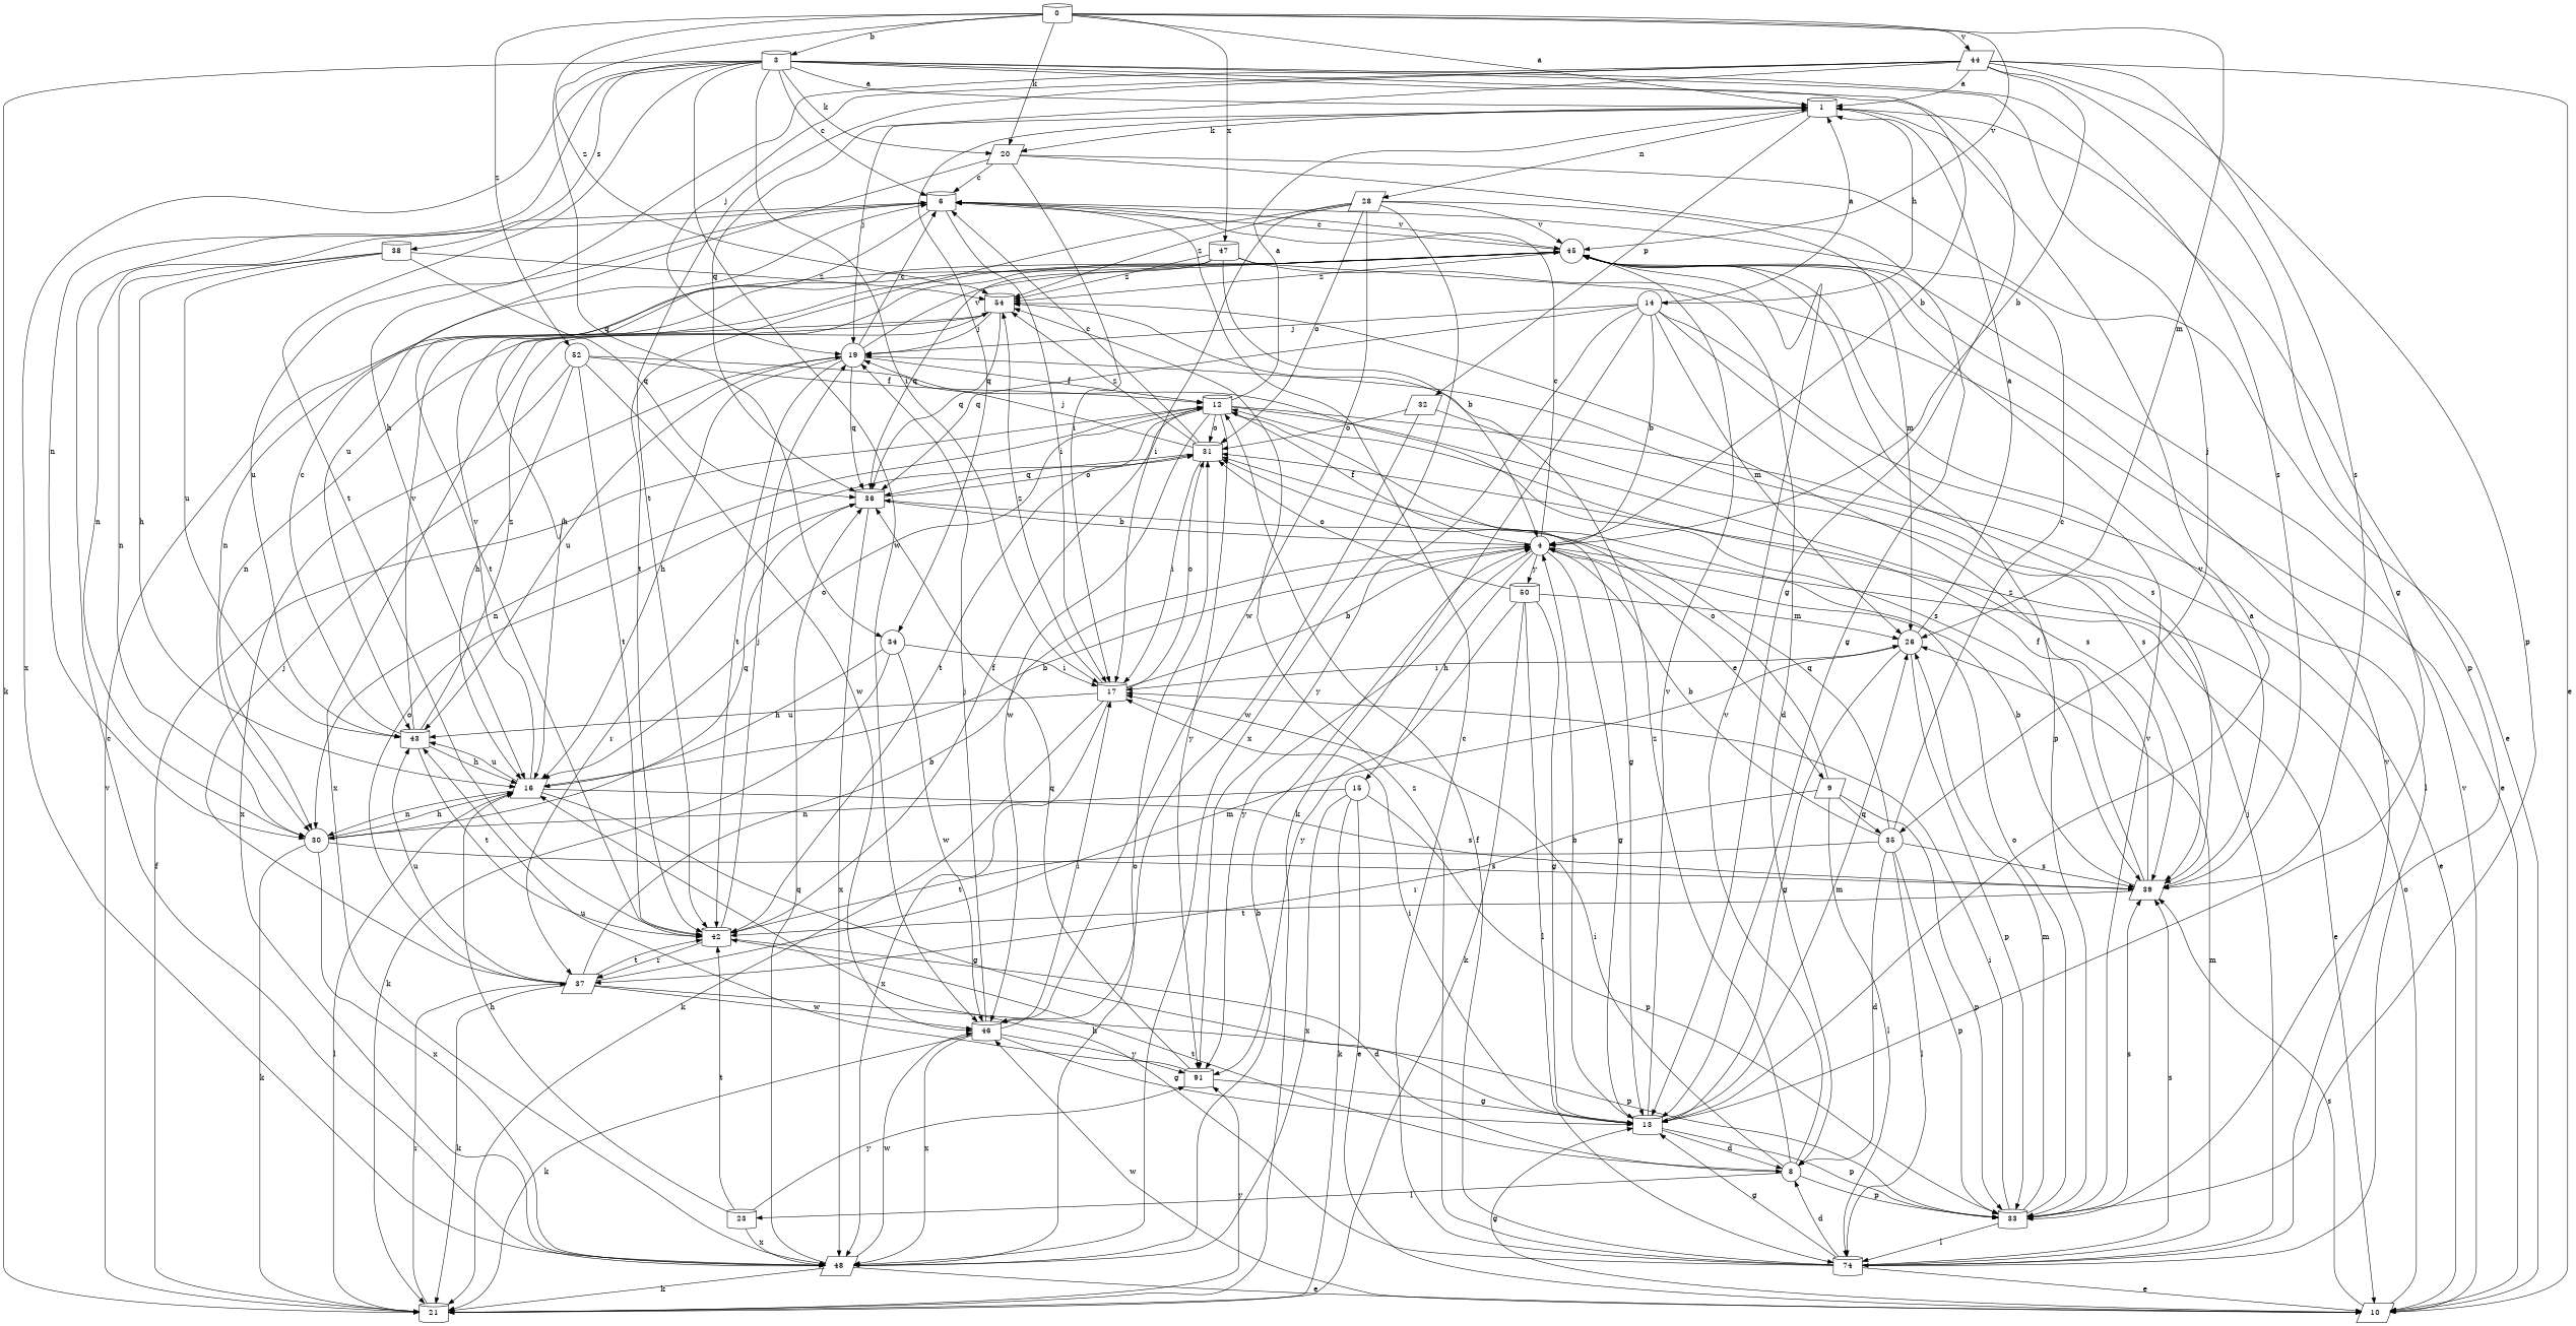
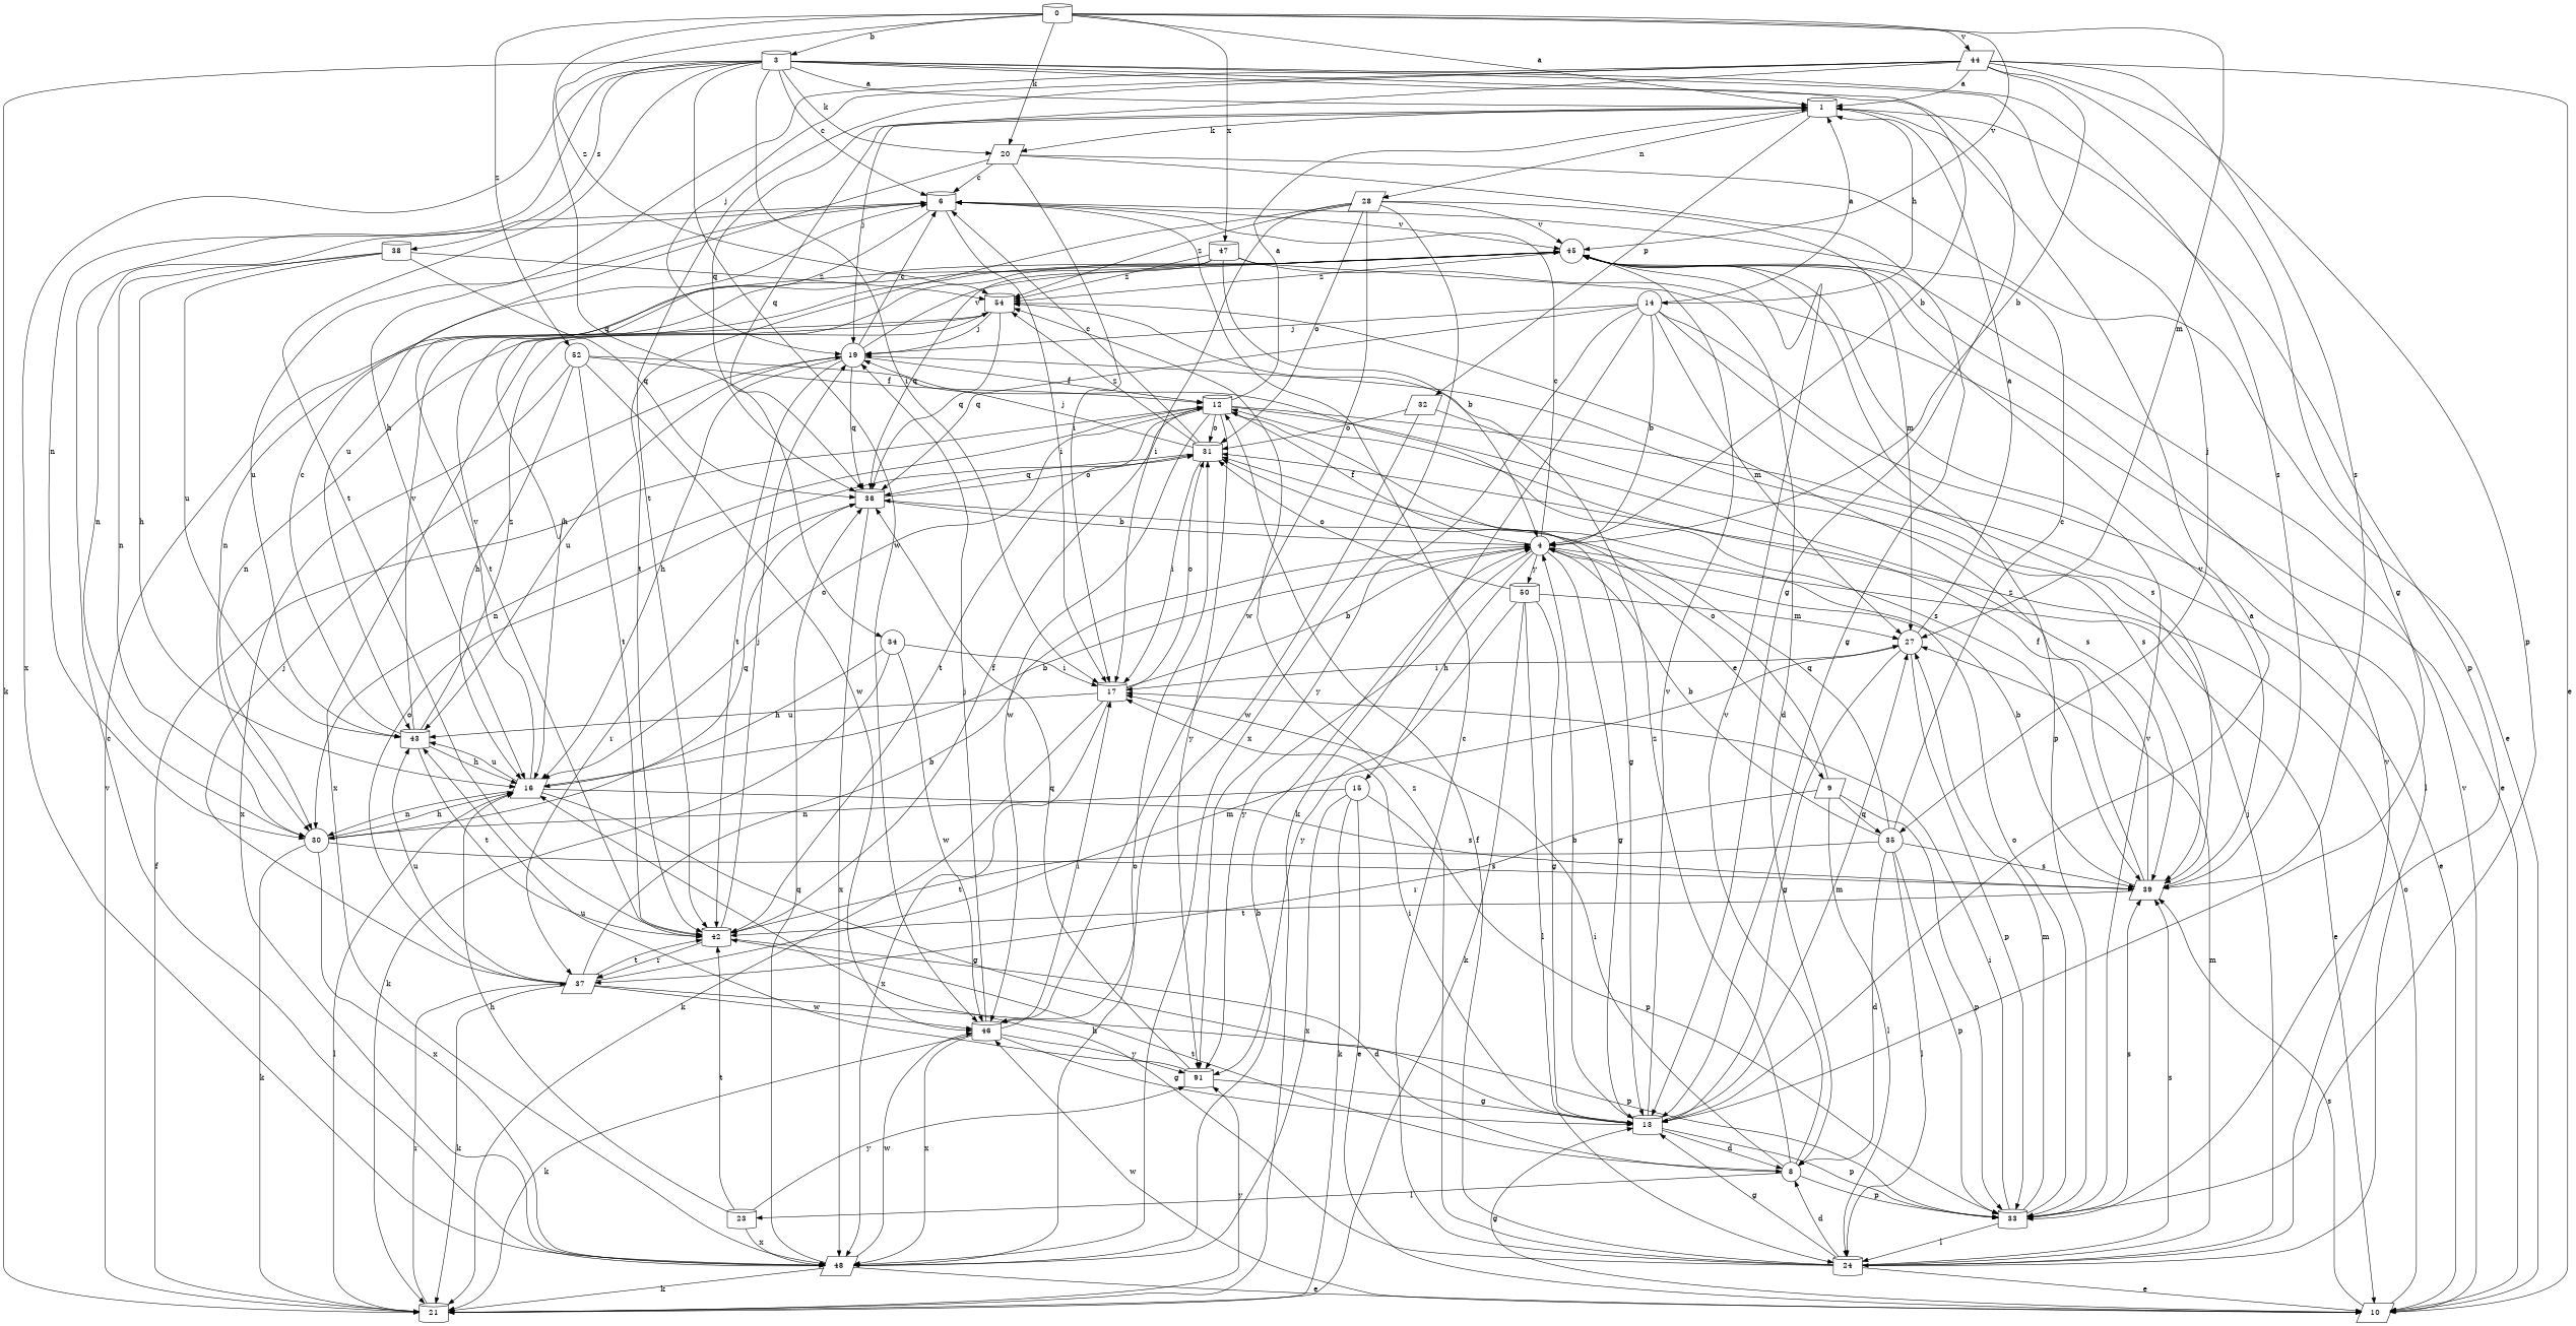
  strict digraph {
    node [shape=cylinder]
    0
    1
    3
    20 [shape=parallelogram]
-   27 [shape=circle label=26]
+   27 [shape=circle]
    34 [shape=circle]
    44 [shape=parallelogram]
    45 [shape=circle]
    47
    52 [shape=circle]
    54
    14 [shape=circle]
    19 [shape=circle]
    28 [shape=parallelogram]
    32 [shape=parallelogram]
    33
    4 [shape=circle]
    6
    13
    17
    21
    30 [shape=circle]
    35 [shape=circle]
    38
    39 [shape=parallelogram]
    42
    46
    48 [shape=parallelogram]
    10 [shape=parallelogram]
    43
    16 [shape=parallelogram]
    36
    8 [shape=circle]
    12
    n35 [label=91]
-   24 [label=74]
+   24
    31
    9 [shape=parallelogram]
    15 [shape=circle]
    50
    37 [shape=parallelogram]
    23
    0 -> 1 [label=a]
    0 -> 3 [label=b]
    0 -> 20 [label=k]
    0 -> 27 [label=m]
    0 -> 34 [label=q]
    0 -> 44 [label=v]
    0 -> 45 [label=v]
    0 -> 47 [label=x]
    0 -> 52 [label=z]
    0 -> 54 [label=z]
    1 -> 20 [label=k]
-   1 -> 34 [label=q]
+   1 -> 36 [label=q]
    1 -> 14 [label=h]
    1 -> 19 [label=j]
    1 -> 28 [label=n]
    1 -> 32 [label=p]
    1 -> 33 [label=p]
    3 -> 1 [label=a]
    3 -> 20 [label=k]
    3 -> 4 [label=b]
    3 -> 6 [label=c]
    3 -> 13 [label=g]
    3 -> 17 [label=i]
    3 -> 21 [label=k]
    3 -> 30 [label=n]
    3 -> 35 [label=j]
    3 -> 38 [label=s]
    3 -> 39 [label=s]
    3 -> 42 [label=t]
    3 -> 46 [label=w]
    3 -> 48 [label=x]
    20 -> 6 [label=c]
    20 -> 13 [label=g]
    20 -> 17 [label=i]
    20 -> 10 [label=e]
    20 -> 43 [label=u]
    27 -> 1 [label=a]
    27 -> 33 [label=p]
    27 -> 13 [label=g]
    27 -> 17 [label=i]
    34 -> 17 [label=i]
    34 -> 21 [label=k]
    34 -> 46 [label=w]
    34 -> 16 [label=h]
    44 -> 1 [label=a]
    44 -> 19 [label=j]
    44 -> 33 [label=p]
    44 -> 4 [label=b]
    44 -> 13 [label=g]
    44 -> 39 [label=s]
    44 -> 42 [label=t]
    44 -> 10 [label=e]
    44 -> 16 [label=h]
    44 -> 36 [label=q]
    45 -> 54 [label=z]
    45 -> 33 [label=p]
-   45 -> 6 [label=c]
    45 -> 16 [label=h]
    47 -> 54 [label=z]
    47 -> 4 [label=b]
    47 -> 30 [label=n]
    47 -> 10 [label=e]
    47 -> 36 [label=q]
    47 -> 8 [label=d]
    52 -> 39 [label=s]
    52 -> 42 [label=t]
    52 -> 46 [label=w]
    52 -> 48 [label=x]
    52 -> 16 [label=h]
    52 -> 12 [label=f]
    54 -> 19 [label=j]
    54 -> 30 [label=n]
    54 -> 48 [label=x]
    54 -> 36 [label=q]
    14 -> 1 [label=a]
    14 -> 27 [label=m]
    14 -> 19 [label=j]
    14 -> 4 [label=b]
    14 -> 21 [label=k]
    14 -> 39 [label=s]
    14 -> 36 [label=q]
    14 -> n35 [label=y]
    14 -> 24 [label=l]
    19 -> 45 [label=v]
    19 -> 6 [label=c]
    19 -> 42 [label=t]
    19 -> 43 [label=u]
    19 -> 16 [label=h]
    19 -> 36 [label=q]
    19 -> 12 [label=f]
    28 -> 27 [label=m]
    28 -> 45 [label=v]
    28 -> 54 [label=z]
    28 -> 17 [label=i]
    28 -> 42 [label=t]
    28 -> 46 [label=w]
    28 -> 48 [label=x]
    28 -> 31 [label=o]
    32 -> 39 [label=s]
    32 -> 46 [label=w]
    32 -> 31 [label=o]
    33 -> 27 [label=m]
    33 -> 45 [label=v]
    33 -> 17 [label=i]
    33 -> 39 [label=s]
    33 -> 24 [label=l]
    33 -> 31 [label=o]
    4 -> 6 [label=c]
    4 -> 13 [label=g]
    4 -> 10 [label=e]
    4 -> 12 [label=f]
    4 -> n35 [label=y]
    4 -> 9 [label=e]
    4 -> 15 [label=h]
    4 -> 50 [label=y]
    6 -> 45 [label=v]
    6 -> 17 [label=i]
    6 -> 30 [label=n]
    6 -> 42 [label=t]
    6 -> 43 [label=u]
    13 -> 1 [label=a]
    13 -> 27 [label=m]
    13 -> 45 [label=v]
    13 -> 33 [label=p]
    13 -> 4 [label=b]
    13 -> 17 [label=i]
    13 -> 8 [label=d]
-   17 -> 54 [label=z]
    17 -> 4 [label=b]
    17 -> 21 [label=k]
    17 -> 48 [label=x]
    17 -> 43 [label=u]
    17 -> 31 [label=o]
    21 -> 45 [label=v]
    21 -> 16 [label=l]
    21 -> 12 [label=f]
    21 -> n35 [label=y]
    21 -> 37 [label=r]
    30 -> 21 [label=k]
    30 -> 39 [label=s]
    30 -> 48 [label=x]
    30 -> 16 [label=h]
    30 -> 36 [label=q]
    35 -> 33 [label=p]
    35 -> 4 [label=b]
    35 -> 6 [label=c]
    35 -> 39 [label=s]
    35 -> 42 [label=t]
    35 -> 36 [label=q]
    35 -> 8 [label=d]
    35 -> 24 [label=l]
    38 -> 54 [label=z]
    38 -> 30 [label=n]
    38 -> 43 [label=u]
    38 -> 16 [label=h]
    38 -> 36 [label=q]
    39 -> 45 [label=v]
    39 -> 54 [label=z]
    39 -> 4 [label=b]
    39 -> 42 [label=t]
    39 -> 12 [label=f]
    42 -> 19 [label=j]
    42 -> 8 [label=d]
    42 -> 12 [label=f]
    42 -> 37 [label=r]
    46 -> 19 [label=j]
    46 -> 13 [label=g]
    46 -> 17 [label=i]
    46 -> 21 [label=k]
    46 -> 48 [label=x]
    46 -> n35 [label=y]
    48 -> 4 [label=b]
    48 -> 6 [label=c]
    48 -> 21 [label=k]
    48 -> 46 [label=w]
    48 -> 10 [label=e]
    48 -> 36 [label=q]
    48 -> 31 [label=o]
    10 -> 45 [label=v]
    10 -> 13 [label=g]
    10 -> 39 [label=s]
    10 -> 46 [label=w]
    10 -> 31 [label=o]
    43 -> 45 [label=v]
    43 -> 54 [label=z]
    43 -> 6 [label=c]
    43 -> 42 [label=t]
    43 -> 16 [label=h]
    16 -> 45 [label=v]
    16 -> 4 [label=b]
    16 -> 13 [label=g]
    16 -> 30 [label=n]
    16 -> 39 [label=s]
    16 -> 43 [label=u]
    36 -> 4 [label=b]
    36 -> 48 [label=x]
    36 -> 31 [label=o]
    36 -> 37 [label=r]
    8 -> 45 [label=v]
    8 -> 54 [label=z]
    8 -> 33 [label=p]
    8 -> 17 [label=i]
    8 -> 42 [label=t]
    8 -> 23 [label=l]
    12 -> 1 [label=a]
    12 -> 13 [label=g]
    12 -> 30 [label=n]
    12 -> 39 [label=s]
    12 -> 42 [label=t]
    12 -> 46 [label=w]
    12 -> 10 [label=e]
    12 -> 16 [label=o]
    12 -> n35 [label=y]
    12 -> 31 [label=o]
    n35 -> 13 [label=g]
    n35 -> 43 [label=u]
    n35 -> 36 [label=q]
    24 -> 27 [label=m]
    24 -> 45 [label=v]
    24 -> 54 [label=z]
    24 -> 19 [label=j]
    24 -> 6 [label=c]
    24 -> 13 [label=g]
    24 -> 39 [label=s]
    24 -> 10 [label=e]
    24 -> 16 [label=h]
    24 -> 8 [label=d]
    24 -> 12 [label=f]
    31 -> 54 [label=z]
    31 -> 19 [label=j]
    31 -> 6 [label=c]
    31 -> 17 [label=i]
    31 -> 36 [label=q]
    9 -> 33 [label=p]
    9 -> 35 [label=q]
    9 -> 24 [label=l]
    9 -> 31 [label=o]
    9 -> 37 [label=r]
    15 -> 33 [label=p]
    15 -> 21 [label=k]
    15 -> 30 [label=n]
    15 -> 48 [label=x]
    15 -> 10 [label=e]
    50 -> 27 [label=m]
    50 -> 13 [label=g]
    50 -> 21 [label=k]
    50 -> n35 [label=y]
    50 -> 24 [label=l]
    50 -> 31 [label=o]
    37 -> 27 [label=m]
    37 -> 19 [label=j]
    37 -> 33 [label=p]
    37 -> 4 [label=b]
    37 -> 21 [label=k]
    37 -> 42 [label=t]
    37 -> 46 [label=w]
    37 -> 43 [label=u]
    37 -> 31 [label=o]
    23 -> 42 [label=t]
    23 -> 48 [label=x]
    23 -> 16 [label=h]
    23 -> n35 [label=y]
  }
